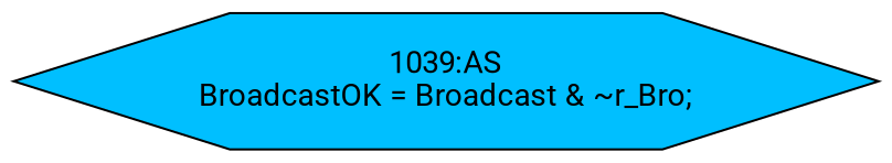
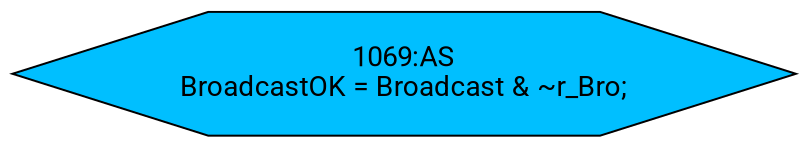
  strict digraph {
    fontname=Roboto
-   n1 [ast="<pyverilog.vparser.ast.Assign object at 0x7fb43032c8d0>" def_var="['BroadcastOK']" fillcolor=deepskyblue label="1039:AS\nBroadcastOK = Broadcast & ~r_Bro;" statements="[]" style=filled typ=Assign use_var="['Broadcast', 'r_Bro']" shape=hexagon fontname=Roboto]
+   n1 [ast="<pyverilog.vparser.ast.Assign object at 0x7fb43032c8d0>" def_var="['BroadcastOK']" fillcolor=deepskyblue label="1069:AS\nBroadcastOK = Broadcast & ~r_Bro;" statements="[]" style=filled typ=Assign use_var="['Broadcast', 'r_Bro']" shape=hexagon fontname=Roboto]
  }
